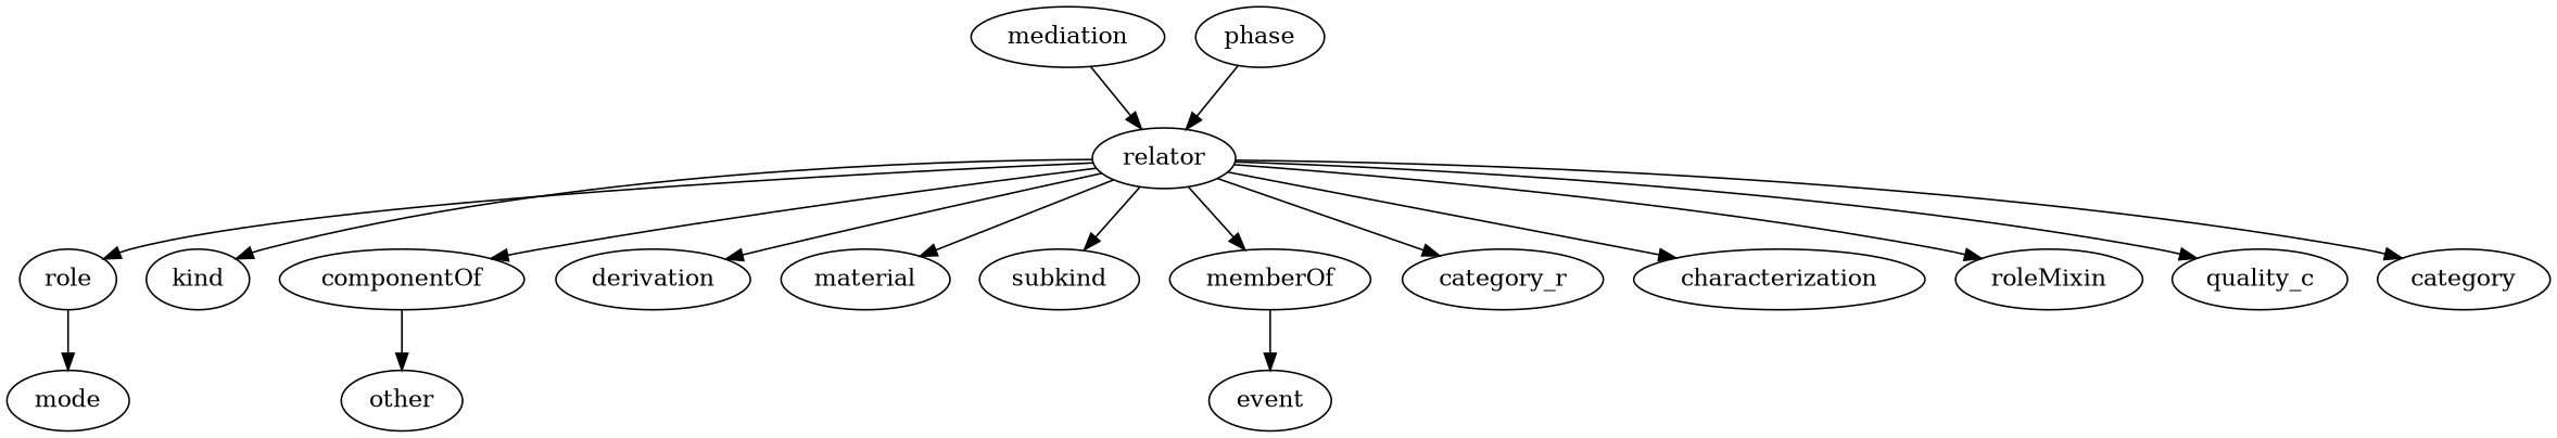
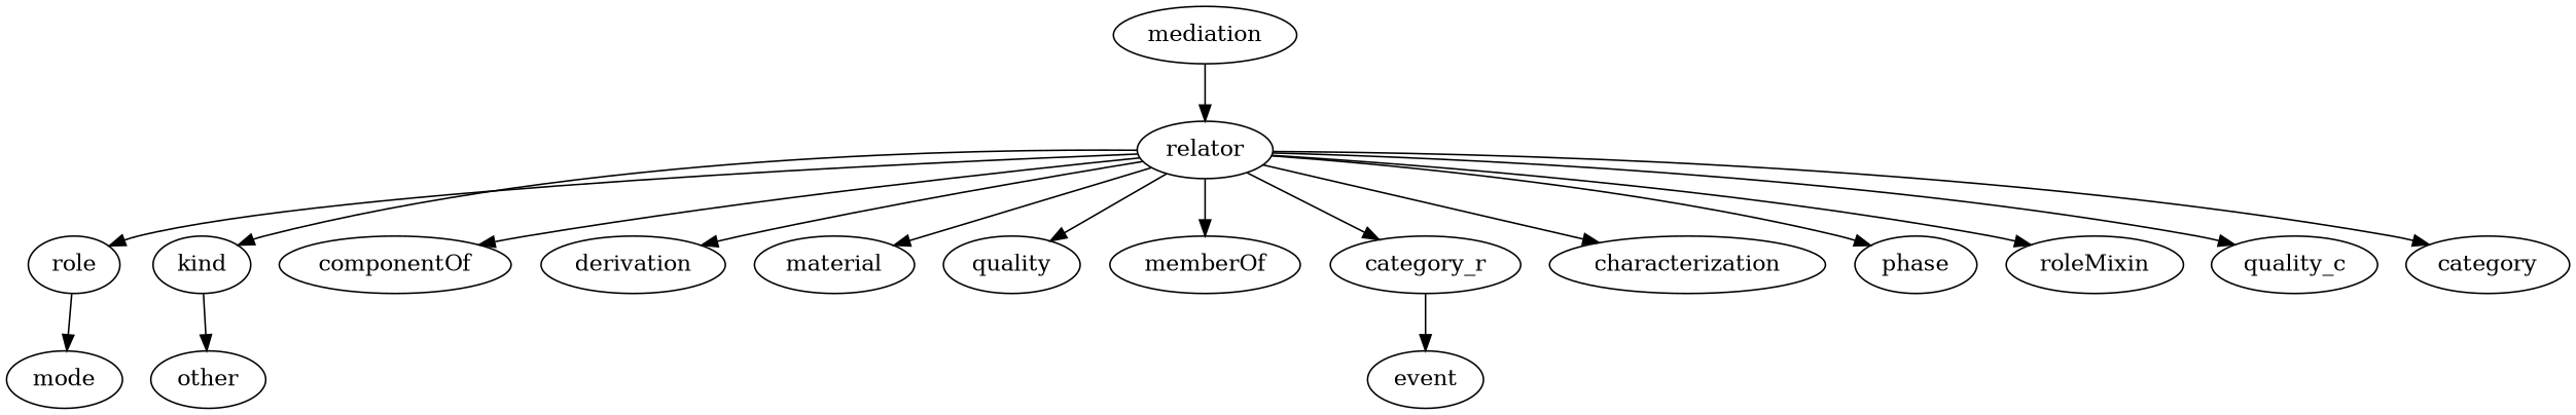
  strict digraph {
    mediation
    relator
    role
    kind
    componentOf
    derivation
    material
-   subkind
+   subkind [label=quality]
    memberOf
    n10 [label=category_r]
    characterization
    phase
    roleMixin
    n14 [label=quality_c]
    category
    mode
    n17 [label=other]
    event
    mediation -> relator
    relator -> role
    relator -> kind
    relator -> componentOf
    relator -> derivation
    relator -> material
    relator -> subkind
    relator -> memberOf
    relator -> n10
    relator -> characterization
-   phase -> relator
+   relator -> phase
    relator -> roleMixin
    relator -> n14
    relator -> category
    role -> mode
-   componentOf -> n17
-   memberOf -> event
+   kind -> n17
+   n10 -> event
  }
